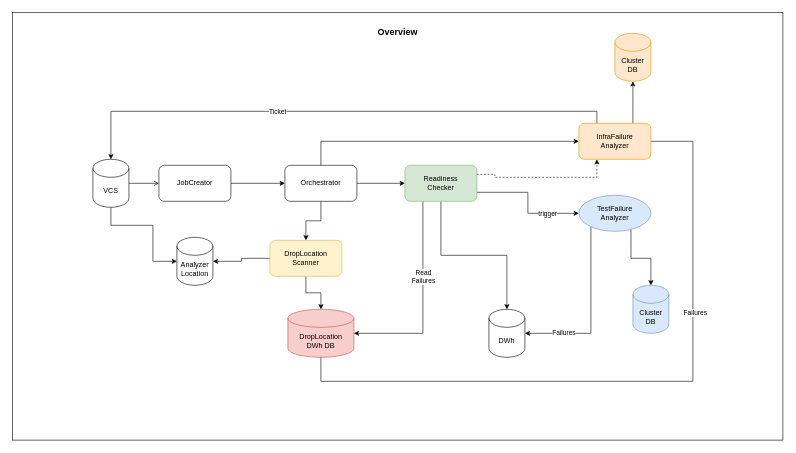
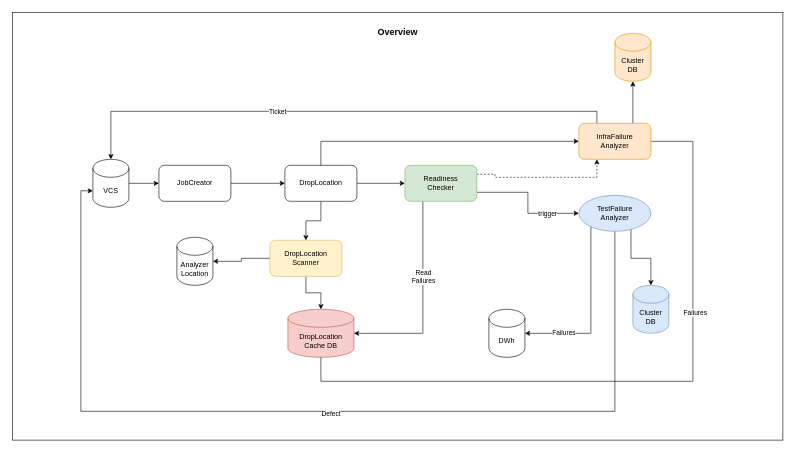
  <mxCell id="0" />
  <mxCell id="1" parent="0" />
  <mxCell id="2" value="&lt;br&gt;Overview" style="rounded=0;whiteSpace=wrap;html=1;fontSize=15;fillColor=default;verticalAlign=top;fontStyle=1" vertex="1" parent="1"><mxGeometry x="20" y="20" width="1284" height="713" as="geometry" /></mxCell>
- <mxCell id="3" style="edgeStyle=orthogonalEdgeStyle;rounded=0;orthogonalLoop=1;jettySize=auto;html=1;exitX=1;exitY=0.5;exitDx=0;exitDy=0;exitPerimeter=0;endArrow=open;" parent="1" source="5" target="9" edge="1"><mxGeometry relative="1" as="geometry" /></mxCell>
- <mxCell id="4" style="edgeStyle=orthogonalEdgeStyle;rounded=0;orthogonalLoop=1;jettySize=auto;html=1;entryX=0;entryY=0.5;entryDx=0;entryDy=0;entryPerimeter=0;" parent="1" source="5" target="16" edge="1"><mxGeometry relative="1" as="geometry"><Array as="points"><mxPoint x="184" y="375" /><mxPoint x="254" y="375" /><mxPoint x="254" y="435" /></Array></mxGeometry></mxCell>
+ <mxCell id="3" style="edgeStyle=orthogonalEdgeStyle;rounded=0;orthogonalLoop=1;jettySize=auto;html=1;exitX=1;exitY=0.5;exitDx=0;exitDy=0;exitPerimeter=0;" parent="1" source="5" target="9" edge="1"><mxGeometry relative="1" as="geometry" /></mxCell>
  <mxCell id="5" value="VCS" style="shape=cylinder3;whiteSpace=wrap;html=1;boundedLbl=1;backgroundOutline=1;size=15;" parent="1" vertex="1"><mxGeometry x="154" y="265" width="60" height="80" as="geometry" /></mxCell>
  <mxCell id="6" value="DWh" style="shape=cylinder3;whiteSpace=wrap;html=1;boundedLbl=1;backgroundOutline=1;size=15;" parent="1" vertex="1"><mxGeometry x="814" y="515" width="60" height="80" as="geometry" /></mxCell>
- <mxCell id="7" value="DropLocation&lt;br&gt;DWh&amp;nbsp;DB" style="shape=cylinder3;whiteSpace=wrap;html=1;boundedLbl=1;backgroundOutline=1;size=15;fillColor=#f8cecc;strokeColor=#b85450;" parent="1" vertex="1"><mxGeometry x="479" y="515" width="110" height="80" as="geometry" /></mxCell>
+ <mxCell id="7" value="DropLocation&lt;br&gt;Cache&amp;nbsp;DB" style="shape=cylinder3;whiteSpace=wrap;html=1;boundedLbl=1;backgroundOutline=1;size=15;fillColor=#f8cecc;strokeColor=#b85450;" parent="1" vertex="1"><mxGeometry x="479" y="515" width="110" height="80" as="geometry" /></mxCell>
  <mxCell id="8" style="edgeStyle=orthogonalEdgeStyle;rounded=0;orthogonalLoop=1;jettySize=auto;html=1;entryX=0;entryY=0.5;entryDx=0;entryDy=0;" parent="1" source="9" target="12" edge="1"><mxGeometry relative="1" as="geometry" /></mxCell>
  <mxCell id="9" value="JobCreator" style="rounded=1;whiteSpace=wrap;html=1;" parent="1" vertex="1"><mxGeometry x="264" y="275" width="120" height="60" as="geometry" /></mxCell>
  <mxCell id="10" style="edgeStyle=orthogonalEdgeStyle;rounded=0;orthogonalLoop=1;jettySize=auto;html=1;exitX=0.5;exitY=1;exitDx=0;exitDy=0;entryX=0.5;entryY=0;entryDx=0;entryDy=0;" parent="1" source="12" target="15" edge="1"><mxGeometry relative="1" as="geometry" /></mxCell>
  <mxCell id="11" style="edgeStyle=orthogonalEdgeStyle;rounded=0;orthogonalLoop=1;jettySize=auto;html=1;exitX=1;exitY=0.5;exitDx=0;exitDy=0;entryX=0;entryY=0.5;entryDx=0;entryDy=0;" parent="1" source="12" target="24" edge="1"><mxGeometry relative="1" as="geometry" /></mxCell>
- <mxCell id="12" value="Orchestrator" style="rounded=1;whiteSpace=wrap;html=1;" parent="1" vertex="1"><mxGeometry x="474" y="275" width="120" height="60" as="geometry" /></mxCell>
+ <mxCell id="12" value="DropLocation" style="rounded=1;whiteSpace=wrap;html=1;" parent="1" vertex="1"><mxGeometry x="474" y="275" width="120" height="60" as="geometry" /></mxCell>
  <mxCell id="13" style="edgeStyle=orthogonalEdgeStyle;rounded=0;orthogonalLoop=1;jettySize=auto;html=1;entryX=1;entryY=0.5;entryDx=0;entryDy=0;entryPerimeter=0;" parent="1" source="15" target="16" edge="1"><mxGeometry relative="1" as="geometry" /></mxCell>
  <mxCell id="14" style="edgeStyle=orthogonalEdgeStyle;rounded=0;orthogonalLoop=1;jettySize=auto;html=1;" parent="1" source="15" target="7" edge="1"><mxGeometry relative="1" as="geometry" /></mxCell>
  <mxCell id="15" value="DropLocation&lt;br&gt;Scanner" style="rounded=1;whiteSpace=wrap;html=1;fillColor=#fff2cc;strokeColor=#d6b656;" parent="1" vertex="1"><mxGeometry x="449" y="400" width="120" height="60" as="geometry" /></mxCell>
  <mxCell id="16" value="Analyzer&lt;br&gt;Location" style="shape=cylinder3;whiteSpace=wrap;html=1;boundedLbl=1;backgroundOutline=1;size=15;" parent="1" vertex="1"><mxGeometry x="294" y="395" width="60" height="80" as="geometry" /></mxCell>
- <mxCell id="17" style="edgeStyle=orthogonalEdgeStyle;rounded=0;orthogonalLoop=1;jettySize=auto;html=1;entryX=0.5;entryY=0;entryDx=0;entryDy=0;entryPerimeter=0;exitX=0.5;exitY=1;exitDx=0;exitDy=0;" parent="1" source="24" target="6" edge="1"><mxGeometry relative="1" as="geometry" /></mxCell>
  <mxCell id="18" style="edgeStyle=orthogonalEdgeStyle;rounded=0;orthogonalLoop=1;jettySize=auto;html=1;exitX=0.25;exitY=1;exitDx=0;exitDy=0;entryX=1;entryY=0.5;entryDx=0;entryDy=0;entryPerimeter=0;" parent="1" source="24" target="7" edge="1"><mxGeometry relative="1" as="geometry" /></mxCell>
  <mxCell id="19" value="Read&lt;br&gt;Failures" style="edgeLabel;html=1;align=center;verticalAlign=middle;resizable=0;points=[];" parent="18" vertex="1" connectable="0"><mxGeometry x="-0.255" relative="1" as="geometry"><mxPoint as="offset" /></mxGeometry></mxCell>
  <mxCell id="20" style="edgeStyle=orthogonalEdgeStyle;rounded=0;orthogonalLoop=1;jettySize=auto;html=1;exitX=0.5;exitY=0;exitDx=0;exitDy=0;entryX=0;entryY=0.5;entryDx=0;entryDy=0;" parent="1" source="12" target="30" edge="1"><mxGeometry relative="1" as="geometry" /></mxCell>
  <mxCell id="21" style="edgeStyle=orthogonalEdgeStyle;rounded=0;orthogonalLoop=1;jettySize=auto;html=1;exitX=1;exitY=0.75;exitDx=0;exitDy=0;entryX=0;entryY=0.5;entryDx=0;entryDy=0;" parent="1" source="24" target="36" edge="1"><mxGeometry relative="1" as="geometry" /></mxCell>
  <mxCell id="22" value="trigger" style="edgeLabel;html=1;align=center;verticalAlign=middle;resizable=0;points=[];" parent="21" vertex="1" connectable="0"><mxGeometry x="0.486" relative="1" as="geometry"><mxPoint as="offset" /></mxGeometry></mxCell>
  <mxCell id="23" style="edgeStyle=orthogonalEdgeStyle;rounded=0;orthogonalLoop=1;jettySize=auto;html=1;exitX=1;exitY=0.25;exitDx=0;exitDy=0;entryX=0.25;entryY=1;entryDx=0;entryDy=0;dashed=1;" parent="1" source="24" target="30" edge="1"><mxGeometry relative="1" as="geometry"><Array as="points"><mxPoint x="824" y="295" /><mxPoint x="994" y="295" /></Array></mxGeometry></mxCell>
  <mxCell id="24" value="Readiness&lt;br&gt;Checker" style="rounded=1;whiteSpace=wrap;html=1;fillColor=#d5e8d4;strokeColor=#82b366;" parent="1" vertex="1"><mxGeometry x="674" y="275" width="120" height="60" as="geometry" /></mxCell>
  <mxCell id="25" style="edgeStyle=orthogonalEdgeStyle;rounded=0;orthogonalLoop=1;jettySize=auto;html=1;entryX=0.5;entryY=1;entryDx=0;entryDy=0;entryPerimeter=0;endArrow=none;" parent="1" source="30" target="7" edge="1"><mxGeometry relative="1" as="geometry"><Array as="points"><mxPoint x="1154" y="235" /><mxPoint x="1154" y="635" /><mxPoint x="534" y="635" /></Array></mxGeometry></mxCell>
  <mxCell id="26" value="Failures" style="edgeLabel;html=1;align=center;verticalAlign=middle;resizable=0;points=[];" parent="25" vertex="1" connectable="0"><mxGeometry x="-0.371" y="3" relative="1" as="geometry"><mxPoint as="offset" /></mxGeometry></mxCell>
  <mxCell id="27" style="edgeStyle=orthogonalEdgeStyle;rounded=0;orthogonalLoop=1;jettySize=auto;html=1;exitX=0.25;exitY=0;exitDx=0;exitDy=0;entryX=0.5;entryY=0;entryDx=0;entryDy=0;entryPerimeter=0;" parent="1" source="30" target="5" edge="1"><mxGeometry relative="1" as="geometry" /></mxCell>
  <mxCell id="28" value="Ticket" style="edgeLabel;html=1;align=center;verticalAlign=middle;resizable=0;points=[];" parent="27" vertex="1" connectable="0"><mxGeometry x="0.216" relative="1" as="geometry"><mxPoint as="offset" /></mxGeometry></mxCell>
  <mxCell id="29" style="edgeStyle=orthogonalEdgeStyle;rounded=0;orthogonalLoop=1;jettySize=auto;html=1;exitX=0.75;exitY=0;exitDx=0;exitDy=0;entryX=0.5;entryY=1;entryDx=0;entryDy=0;entryPerimeter=0;" parent="1" source="30" target="38" edge="1"><mxGeometry relative="1" as="geometry" /></mxCell>
  <mxCell id="30" value="InfraFailure&lt;br&gt;Analyzer" style="rounded=1;whiteSpace=wrap;html=1;fillColor=#ffe6cc;strokeColor=#d79b00;" parent="1" vertex="1"><mxGeometry x="964" y="205" width="120" height="60" as="geometry" /></mxCell>
  <mxCell id="31" style="edgeStyle=orthogonalEdgeStyle;rounded=0;orthogonalLoop=1;jettySize=auto;html=1;entryX=1;entryY=0.5;entryDx=0;entryDy=0;entryPerimeter=0;" parent="1" source="36" target="6" edge="1"><mxGeometry relative="1" as="geometry"><Array as="points"><mxPoint x="984" y="555" /></Array></mxGeometry></mxCell>
  <mxCell id="32" value="Failures" style="edgeLabel;html=1;align=center;verticalAlign=middle;resizable=0;points=[];" parent="31" vertex="1" connectable="0"><mxGeometry x="0.548" y="-1" relative="1" as="geometry"><mxPoint as="offset" /></mxGeometry></mxCell>
  <mxCell id="33" style="edgeStyle=orthogonalEdgeStyle;rounded=0;orthogonalLoop=1;jettySize=auto;html=1;exitX=0.75;exitY=1;exitDx=0;exitDy=0;" parent="1" source="36" target="37" edge="1"><mxGeometry relative="1" as="geometry" /></mxCell>
+ <mxCell id="34" style="edgeStyle=orthogonalEdgeStyle;rounded=0;orthogonalLoop=1;jettySize=auto;html=1;exitX=0.5;exitY=1;exitDx=0;exitDy=0;entryX=0;entryY=0;entryDx=0;entryDy=52.5;entryPerimeter=0;" parent="1" source="36" target="5" edge="1"><mxGeometry relative="1" as="geometry"><Array as="points"><mxPoint x="1024" y="685" /><mxPoint x="134" y="685" /><mxPoint x="134" y="318" /></Array></mxGeometry></mxCell>
+ <mxCell id="35" value="Defect" style="edgeLabel;html=1;align=center;verticalAlign=middle;resizable=0;points=[];" parent="34" vertex="1" connectable="0"><mxGeometry x="-0.019" y="4" relative="1" as="geometry"><mxPoint as="offset" /></mxGeometry></mxCell>
  <mxCell id="36" value="TestFailure&lt;br&gt;Analyzer" style="ellipse;whiteSpace=wrap;html=1;fillColor=#dae8fc;strokeColor=#6c8ebf;" parent="1" vertex="1"><mxGeometry x="964" y="325" width="120" height="60" as="geometry" /></mxCell>
  <mxCell id="37" value="Cluster&lt;br&gt;DB" style="shape=cylinder3;whiteSpace=wrap;html=1;boundedLbl=1;backgroundOutline=1;size=15;fillColor=#dae8fc;strokeColor=#6c8ebf;" parent="1" vertex="1"><mxGeometry x="1054" y="475" width="60" height="80" as="geometry" /></mxCell>
  <mxCell id="38" value="Cluster&lt;br&gt;DB" style="shape=cylinder3;whiteSpace=wrap;html=1;boundedLbl=1;backgroundOutline=1;size=15;fillColor=#ffe6cc;strokeColor=#d79b00;" parent="1" vertex="1"><mxGeometry x="1024" y="55" width="60" height="80" as="geometry" /></mxCell>
